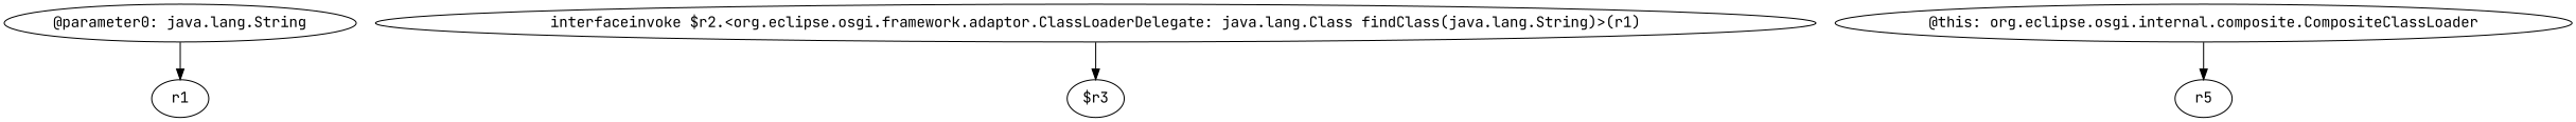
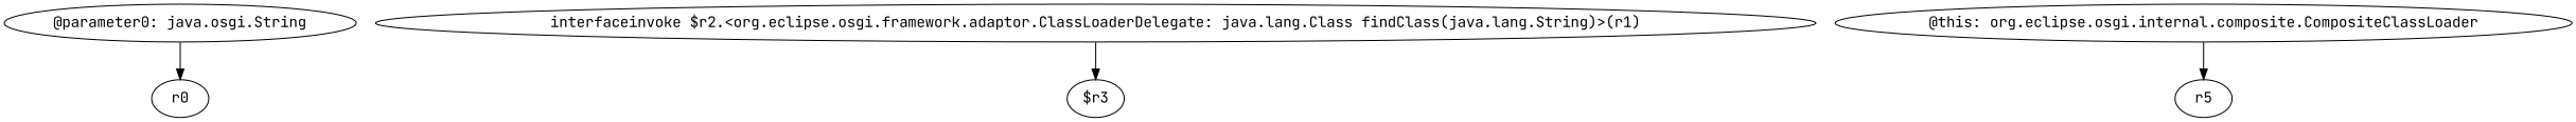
  digraph {
    fontname="JetBrains Mono"
    node [fontname="JetBrains Mono"]
    edge [fontname="JetBrains Mono"]
-   n1 [label="@parameter0: java.lang.String"]
-   n2 [label=r1]
+   n1 [label="@parameter0: java.osgi.String"]
+   n2 [label=r0]
    n3 [label="interfaceinvoke $r2.<org.eclipse.osgi.framework.adaptor.ClassLoaderDelegate: java.lang.Class findClass(java.lang.String)>(r1)"]
    n4 [label="$r3"]
    n5 [label="@this: org.eclipse.osgi.internal.composite.CompositeClassLoader"]
    n6 [label=r5]
    n1 -> n2
    n3 -> n4
    n5 -> n6
  }
